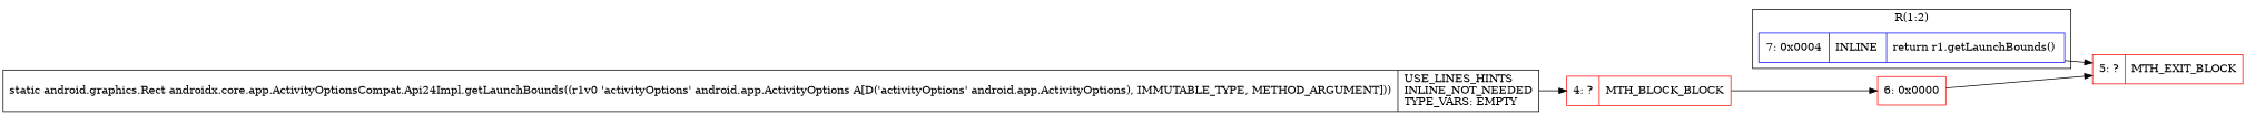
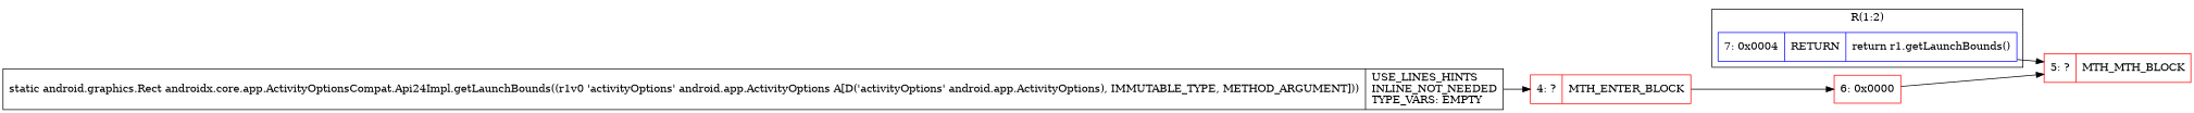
  digraph {
    rankdir=LR
    node [color=red shape=record]
-   n1 [color=blue label="{7\:\ 0x0004|INLINE\l|return r1.getLaunchBounds()\l}"]
-   n2 [label="{5\:\ ?|MTH_EXIT_BLOCK\l}"]
-   n3 [label="{4\:\ ?|MTH_BLOCK_BLOCK\l}"]
+   n1 [color=blue label="{7\:\ 0x0004|RETURN\l|return r1.getLaunchBounds()\l}"]
+   n2 [label="{5\:\ ?|MTH_MTH_BLOCK\l}"]
+   n3 [label="{4\:\ ?|MTH_ENTER_BLOCK\l}"]
    n4 [label="{6\:\ 0x0000}"]
    n5 [label="{static android.graphics.Rect androidx.core.app.ActivityOptionsCompat.Api24Impl.getLaunchBounds((r1v0 'activityOptions' android.app.ActivityOptions A[D('activityOptions' android.app.ActivityOptions), IMMUTABLE_TYPE, METHOD_ARGUMENT]))  | USE_LINES_HINTS\lINLINE_NOT_NEEDED\lTYPE_VARS: EMPTY\l}" color=""]
    subgraph cluster_1 {
      label="R(1:2)"
      n1
    }
    n1 -> n2
    n3 -> n4
    n4 -> n2
    n5 -> n3
  }
